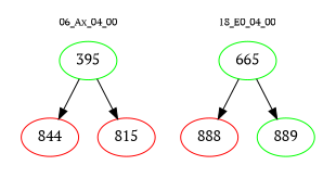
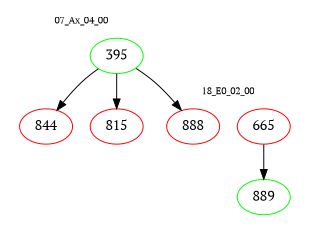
  digraph {
    fontname="PT Serif"
    node [color=green fontname="PT Serif"]
    edge [color=black fontname="PT Serif"]
    n1 [label=395]
    n2 [color=red label=844]
    n3 [color=red label=815]
-   n4 [label=665]
+   n4 [color=red label=665]
    n5 [color=red label=888]
    n6 [label=889]
    subgraph cluster_1 {
      color=white
      fontsize=10
-     label="06_Ax_04_00"
+     label="07_Ax_04_00"
      n1
      n2
      n3
    }
    subgraph cluster_2 {
      color=white
      fontsize=10
-     label="18_E0_04_00"
+     label="18_E0_02_00"
      n4
      n5
      n6
    }
    n1 -> n2
    n1 -> n3
-   n4 -> n5
+   n1 -> n5
    n4 -> n6
  }
